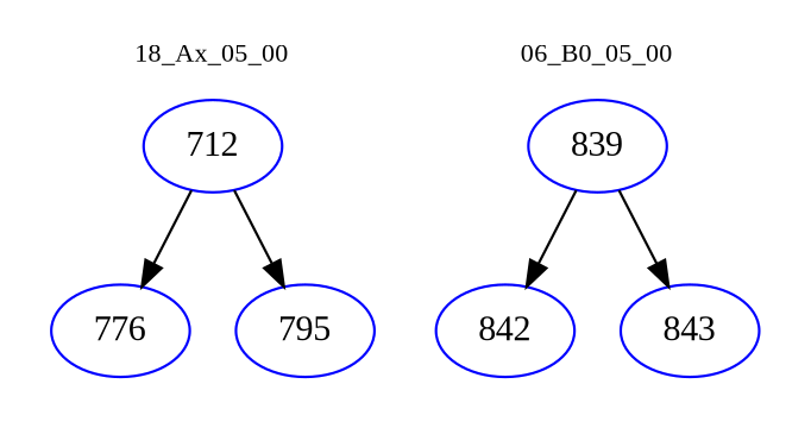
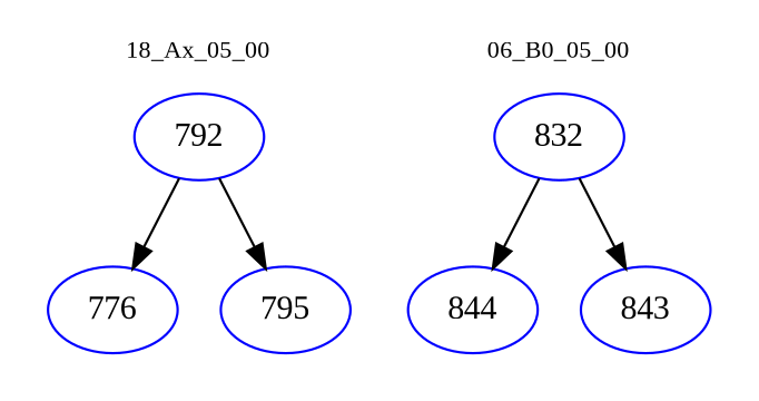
  digraph {
    fontname="Liberation Serif"
    node [color=blue fontname="Liberation Serif"]
    edge [color=black fontname="Liberation Serif"]
-   n1 [label=712]
+   n1 [label=792]
    n2 [label=776]
    n3 [label=795]
-   n4 [label=839]
-   n5 [label=842]
+   n4 [label=832]
+   n5 [label=844]
    n6 [label=843]
    subgraph cluster_1 {
      color=white
      fontsize=10
      label="18_Ax_05_00"
      n1
      n2
      n3
    }
    subgraph cluster_2 {
      color=white
      fontsize=10
      label="06_B0_05_00"
      n4
      n5
      n6
    }
    n1 -> n2
    n1 -> n3
    n4 -> n5
    n4 -> n6
  }
